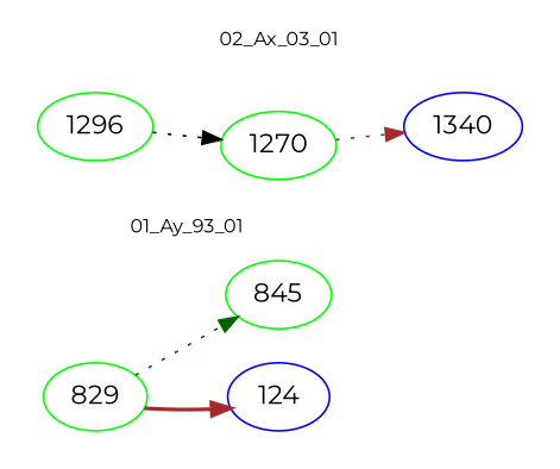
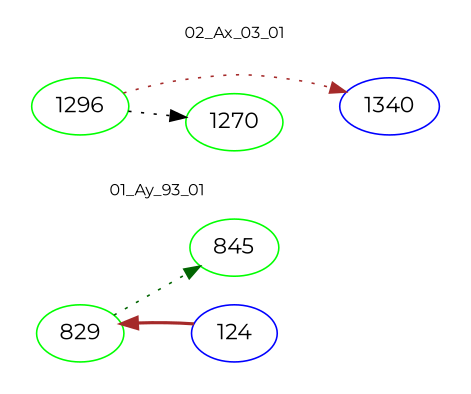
  digraph {
    fontname=Montserrat
    rankdir=LR
    node [color=green fontname=Montserrat]
    edge [color=brown fontname=Montserrat style=dotted]
    n1 [label=829]
    n2 [color=blue label=124]
    n3 [label=845]
    n4 [label=1296]
    n5 [label=1270]
    n6 [color=blue label=1340]
    subgraph cluster_1 {
      color=white
      fontsize=10
      label="01_Ay_93_01"
      n1
      n2
      n3
    }
    subgraph cluster_2 {
      color=white
      fontsize=10
      label="02_Ax_03_01"
      n4
      n5
      n6
    }
-   n1 -> n2 [style=bold]
+   n2 -> n1 [style=bold]
    n1 -> n3 [color=darkgreen]
    n4 -> n5 [color=black]
-   n5 -> n6
+   n4 -> n6
  }
